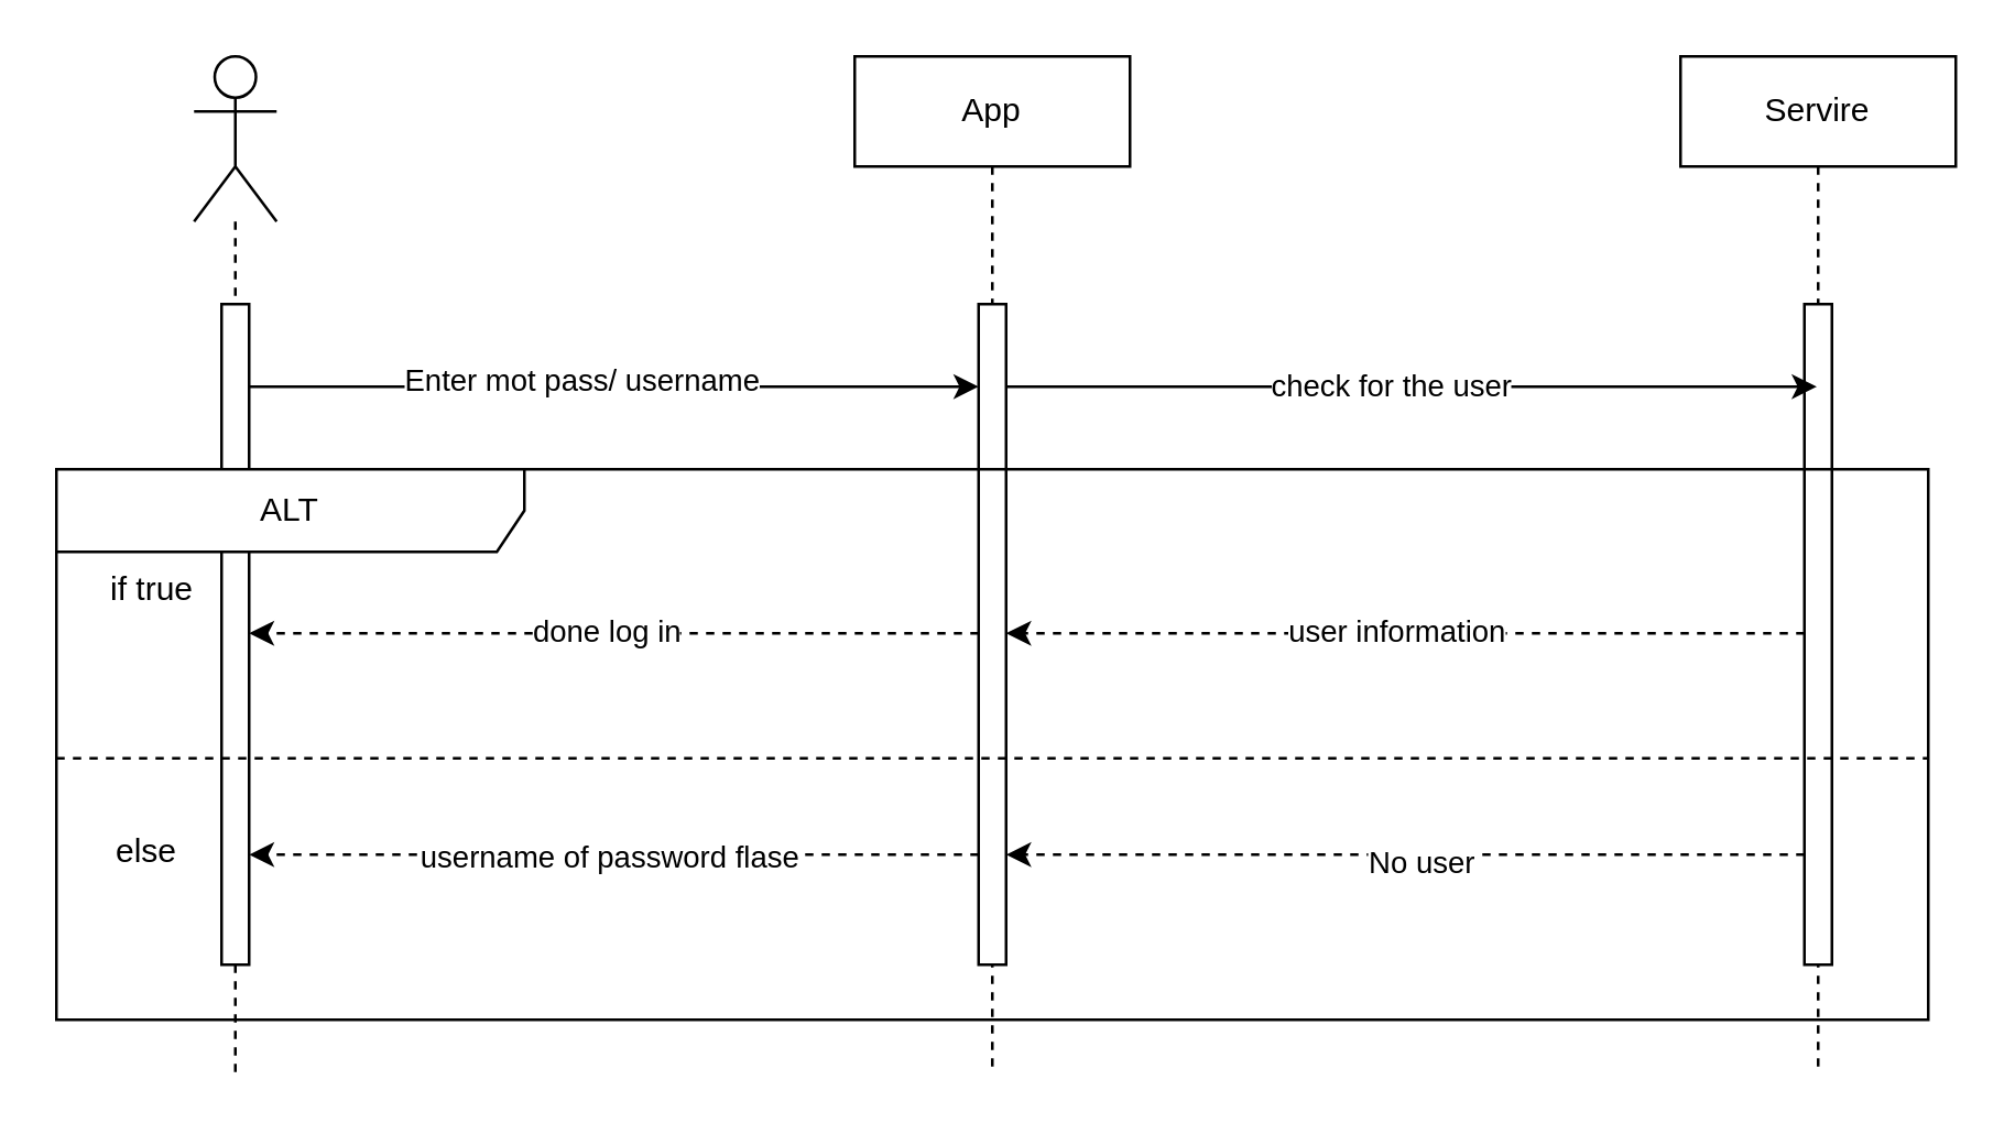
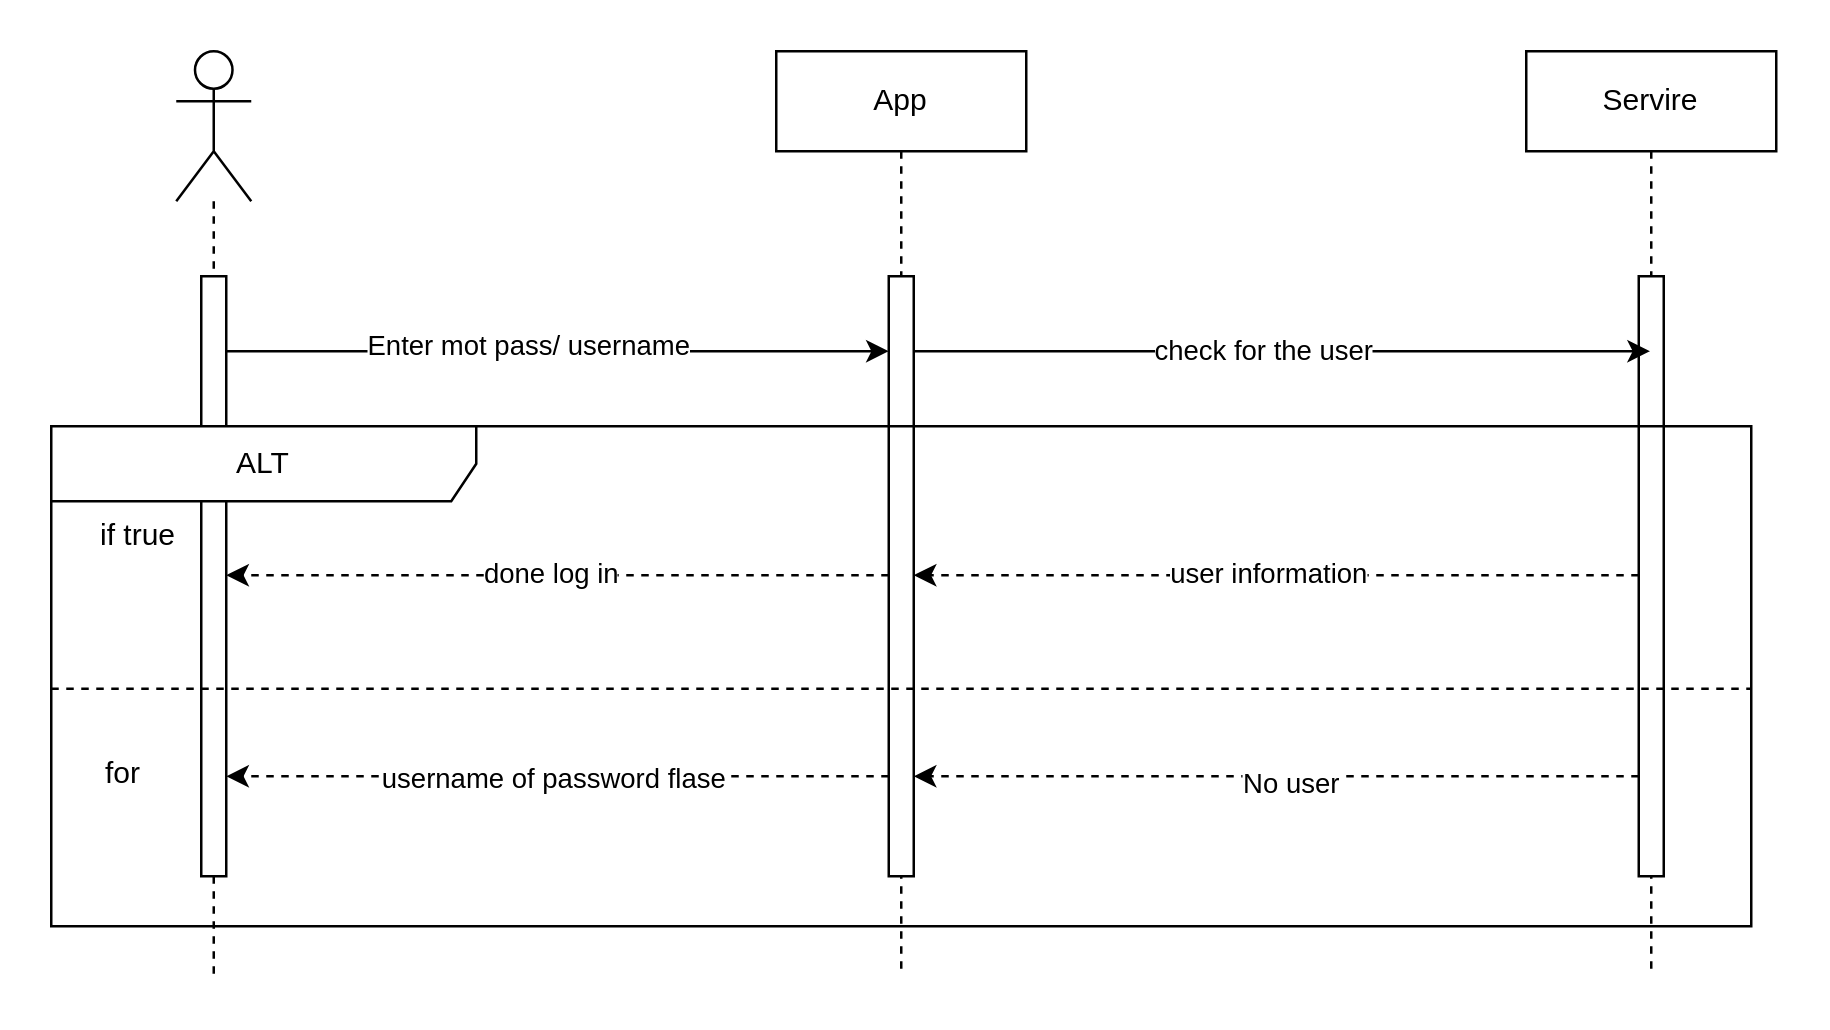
  <mxCell id="0" />
  <mxCell id="1" parent="0" />
  <mxCell id="2" style="edgeStyle=none;html=1;dashed=1;strokeColor=default;endArrow=none;endFill=0;" edge="1" parent="1" source="12"><mxGeometry relative="1" as="geometry"><mxPoint x="85" y="390" as="targetPoint" /></mxGeometry></mxCell>
  <mxCell id="3" value="" style="shape=umlActor;verticalLabelPosition=bottom;verticalAlign=top;html=1;" vertex="1" parent="1"><mxGeometry x="70" y="20" width="30" height="60" as="geometry" /></mxCell>
  <mxCell id="4" value="Servire" style="shape=umlLifeline;perimeter=lifelinePerimeter;whiteSpace=wrap;html=1;container=1;dropTarget=0;collapsible=0;recursiveResize=0;outlineConnect=0;portConstraint=eastwest;newEdgeStyle={&quot;edgeStyle&quot;:&quot;elbowEdgeStyle&quot;,&quot;elbow&quot;:&quot;vertical&quot;,&quot;curved&quot;:0,&quot;rounded&quot;:0};" vertex="1" parent="1"><mxGeometry x="610" y="20" width="100" height="370" as="geometry" /></mxCell>
  <mxCell id="5" value="" style="html=1;points=[[0,0,0,0,5],[0,1,0,0,-5],[1,0,0,0,5],[1,1,0,0,-5]];perimeter=orthogonalPerimeter;outlineConnect=0;targetShapes=umlLifeline;portConstraint=eastwest;newEdgeStyle={&quot;curved&quot;:0,&quot;rounded&quot;:0};fillColor=default;" vertex="1" parent="4"><mxGeometry x="45" y="90" width="10" height="240" as="geometry" /></mxCell>
  <mxCell id="6" value="" style="group" vertex="1" connectable="0" parent="1"><mxGeometry x="310" y="20" width="100" height="370" as="geometry" /></mxCell>
  <mxCell id="7" value="App" style="shape=umlLifeline;perimeter=lifelinePerimeter;whiteSpace=wrap;html=1;container=0;dropTarget=0;collapsible=0;recursiveResize=0;outlineConnect=0;portConstraint=eastwest;newEdgeStyle={&quot;edgeStyle&quot;:&quot;elbowEdgeStyle&quot;,&quot;elbow&quot;:&quot;vertical&quot;,&quot;curved&quot;:0,&quot;rounded&quot;:0};" vertex="1" parent="6"><mxGeometry width="100" height="370" as="geometry" /></mxCell>
  <mxCell id="8" value="" style="html=1;points=[[0,0,0,0,5],[0,1,0,0,-5],[1,0,0,0,5],[1,1,0,0,-5]];perimeter=orthogonalPerimeter;outlineConnect=0;targetShapes=umlLifeline;portConstraint=eastwest;newEdgeStyle={&quot;curved&quot;:0,&quot;rounded&quot;:0};" vertex="1" parent="6"><mxGeometry x="45" y="90" width="10" height="240" as="geometry" /></mxCell>
  <mxCell id="9" value="" style="edgeStyle=none;html=1;dashed=1;strokeColor=default;endArrow=none;endFill=0;" edge="1" parent="1" source="3" target="12"><mxGeometry relative="1" as="geometry"><mxPoint x="85" y="440" as="targetPoint" /><mxPoint x="85" y="80" as="sourcePoint" /></mxGeometry></mxCell>
  <mxCell id="10" style="edgeStyle=none;html=1;curved=0;rounded=0;" edge="1" parent="1"><mxGeometry relative="1" as="geometry"><mxPoint x="90" y="140" as="sourcePoint" /><mxPoint x="355" y="140" as="targetPoint" /></mxGeometry></mxCell>
  <mxCell id="11" value="Enter mot pass/ username" style="edgeLabel;html=1;align=center;verticalAlign=middle;resizable=0;points=[];" vertex="1" connectable="0" parent="10"><mxGeometry x="-0.268" y="3" relative="1" as="geometry"><mxPoint x="23" as="offset" /></mxGeometry></mxCell>
  <mxCell id="12" value="" style="html=1;points=[[0,0,0,0,5],[0,1,0,0,-5],[1,0,0,0,5],[1,1,0,0,-5]];perimeter=orthogonalPerimeter;outlineConnect=0;targetShapes=umlLifeline;portConstraint=eastwest;newEdgeStyle={&quot;curved&quot;:0,&quot;rounded&quot;:0};" vertex="1" parent="1"><mxGeometry x="80" y="110" width="10" height="240" as="geometry" /></mxCell>
  <mxCell id="13" style="edgeStyle=none;html=1;curved=0;rounded=0;" edge="1" parent="1" source="8" target="4"><mxGeometry relative="1" as="geometry"><Array as="points"><mxPoint x="390" y="140" /></Array></mxGeometry></mxCell>
  <mxCell id="14" value="check for the user" style="edgeLabel;html=1;align=center;verticalAlign=middle;resizable=0;points=[];" vertex="1" connectable="0" parent="13"><mxGeometry x="-0.053" y="1" relative="1" as="geometry"><mxPoint as="offset" /></mxGeometry></mxCell>
  <mxCell id="15" style="edgeStyle=none;html=1;curved=0;rounded=0;dashed=1;" edge="1" parent="1"><mxGeometry relative="1" as="geometry"><mxPoint x="90" y="229.58" as="targetPoint" /><mxPoint x="355" y="229.58" as="sourcePoint" /></mxGeometry></mxCell>
  <mxCell id="16" value="done log in" style="edgeLabel;html=1;align=center;verticalAlign=middle;resizable=0;points=[];" vertex="1" connectable="0" parent="15"><mxGeometry x="0.023" y="-1" relative="1" as="geometry"><mxPoint as="offset" /></mxGeometry></mxCell>
  <mxCell id="17" style="edgeStyle=none;html=1;curved=0;rounded=0;dashed=1;" edge="1" parent="1"><mxGeometry relative="1" as="geometry"><mxPoint x="355" y="310" as="sourcePoint" /><mxPoint x="90" y="310" as="targetPoint" /></mxGeometry></mxCell>
  <mxCell id="18" value="username of password flase" style="edgeLabel;html=1;align=center;verticalAlign=middle;resizable=0;points=[];" vertex="1" connectable="0" parent="17"><mxGeometry x="0.589" y="-2" relative="1" as="geometry"><mxPoint x="76" y="2" as="offset" /></mxGeometry></mxCell>
  <mxCell id="19" value="ALT" style="shape=umlFrame;whiteSpace=wrap;html=1;pointerEvents=0;recursiveResize=0;container=1;collapsible=0;width=170;" vertex="1" parent="1"><mxGeometry x="20" y="170" width="680" height="200" as="geometry" /></mxCell>
  <mxCell id="20" value="if true" style="text;html=1;" vertex="1" parent="19"><mxGeometry width="100" height="20" relative="1" as="geometry"><mxPoint x="18" y="30" as="offset" /></mxGeometry></mxCell>
- <mxCell id="21" value="else" style="line;strokeWidth=1;dashed=1;labelPosition=center;verticalLabelPosition=bottom;align=left;verticalAlign=top;spacingLeft=20;spacingTop=15;html=1;whiteSpace=wrap;" vertex="1" parent="19"><mxGeometry y="100" width="680" height="10" as="geometry" /></mxCell>
+ <mxCell id="21" value="for" style="line;strokeWidth=1;dashed=1;labelPosition=center;verticalLabelPosition=bottom;align=left;verticalAlign=top;spacingLeft=20;spacingTop=15;html=1;whiteSpace=wrap;" vertex="1" parent="19"><mxGeometry y="100" width="680" height="10" as="geometry" /></mxCell>
  <mxCell id="22" style="edgeStyle=none;html=1;curved=0;rounded=0;dashed=1;" edge="1" parent="1"><mxGeometry relative="1" as="geometry"><mxPoint x="655" y="310" as="sourcePoint" /><mxPoint x="365" y="310" as="targetPoint" /></mxGeometry></mxCell>
  <mxCell id="23" value="No user" style="edgeLabel;html=1;align=center;verticalAlign=middle;resizable=0;points=[];" vertex="1" connectable="0" parent="22"><mxGeometry x="-0.037" y="2" relative="1" as="geometry"><mxPoint as="offset" /></mxGeometry></mxCell>
  <mxCell id="24" style="edgeStyle=none;html=1;curved=0;rounded=0;dashed=1;" edge="1" parent="1"><mxGeometry relative="1" as="geometry"><mxPoint x="655" y="229.58" as="sourcePoint" /><mxPoint x="365" y="229.58" as="targetPoint" /></mxGeometry></mxCell>
  <mxCell id="25" value="user information" style="edgeLabel;html=1;align=center;verticalAlign=middle;resizable=0;points=[];" vertex="1" connectable="0" parent="24"><mxGeometry x="0.026" y="-1" relative="1" as="geometry"><mxPoint as="offset" /></mxGeometry></mxCell>
